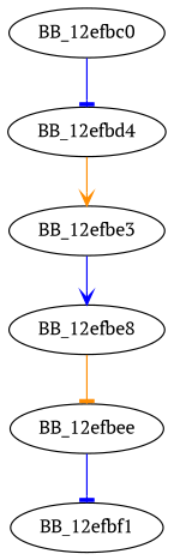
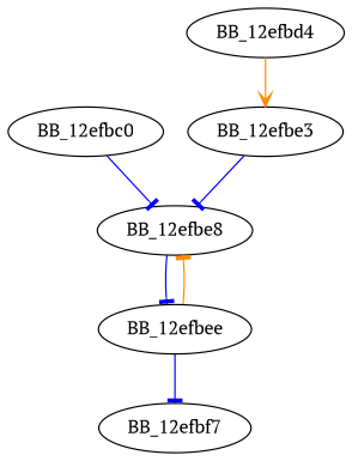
  digraph {
    fontname="PT Serif"
    node [fontname="PT Serif"]
    edge [arrowhead=tee color=blue fontname="PT Serif"]
    BB_12efbc0
    BB_12efbd4
    BB_12efbe3
    BB_12efbe8
    BB_12efbee
-   BB_12efbf7 [label=BB_12efbf1]
-   BB_12efbc0 -> BB_12efbd4
+   BB_12efbf7
+   BB_12efbc0 -> BB_12efbe8
    BB_12efbd4 -> BB_12efbe3 [arrowhead=vee color=darkorange]
-   BB_12efbe3 -> BB_12efbe8 [arrowhead=vee]
-   BB_12efbe8 -> BB_12efbee [color=darkorange]
+   BB_12efbe3 -> BB_12efbe8
+   BB_12efbe8 -> BB_12efbee
+   BB_12efbee -> BB_12efbe8 [color=darkorange]
    BB_12efbee -> BB_12efbf7
  }
